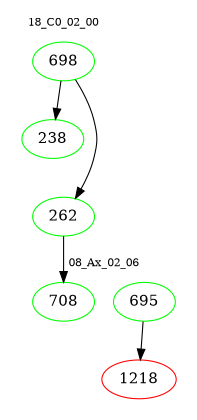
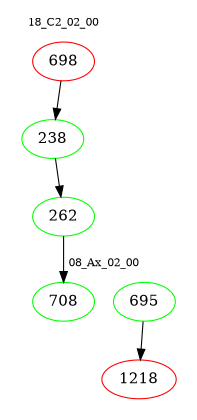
  digraph {
    node [color=green]
    edge [color=black]
    n1 [label=695]
    n2 [label=708]
    n3 [color=red label=1218]
    n4 [label=238]
    n5 [label=262]
-   n6 [label=698]
+   n6 [color=red label=698]
    subgraph cluster_1 {
      color=white
      fontsize=10
-     label="08_Ax_02_06"
+     label="08_Ax_02_00"
      n1
      n2
      n3
    }
    subgraph cluster_2 {
      color=white
      fontsize=10
-     label="18_C0_02_00"
+     label="18_C2_02_00"
      n4
      n5
      n6
    }
    n1 -> n3
-   n6 -> n5
+   n4 -> n5
    n5 -> n2
    n6 -> n4
  }
